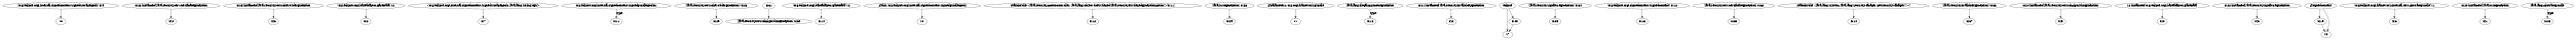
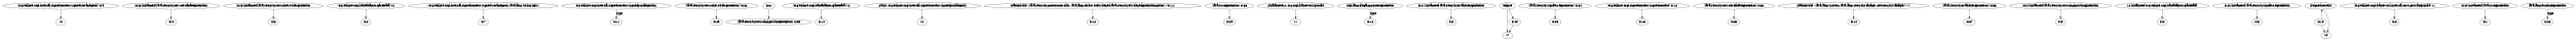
  digraph {
    n1 [label="(org.eclipse.osgi.internal.signedcontent.SignedStorageHook) $r9"]
    n2 [label=r8]
    n3 [label="$r23 instanceof java.security.cert.CertificateException"]
    n4 [label="$z4"]
    n5 [label="$r25 instanceof java.security.NoSuchProviderException"]
    n6 [label="$z6"]
    n7 [label="(org.eclipse.osgi.baseadaptor.BaseData) r2"]
    n8 [label="$r8"]
    n9 [label="<org.eclipse.osgi.internal.signedcontent.SignedStorageHook: java.lang.String KEY>"]
    n10 [label="$r7"]
    n11 [label="org.eclipse.osgi.internal.signedcontent.SignedBundleHook$1"]
    n12 [label="$r11"]
    n13 [label="(java.security.NoSuchProviderException) $r28"]
    n14 [label="$r29"]
    n15 [label="(java.security.NoSuchAlgorithmException) $r30"]
    n16 [label="$r31"]
    n17 [label="(org.eclipse.osgi.baseadaptor.BaseData) r2"]
    n18 [label="$r14"]
    n19 [label="@this: org.eclipse.osgi.internal.signedcontent.SignedBundleHook"]
    n20 [label=r0]
    n21 [label="staticinvoke <java.security.AccessController: java.lang.Object doPrivileged(java.security.PrivilegedExceptionAction)>($r11)"]
    n22 [label="$r12"]
    n23 [label="(java.io.IOException) $r38"]
    n24 [label="$r39"]
    n25 [label="@parameter2: org.osgi.framework.Bundle"]
    n26 [label=r1]
-   n27 [label="java.lang.IllegalArgumentException"]
+   n27 [label="osgi.lang.IllegalArgumentException"]
    n28 [label="$r18"]
    n29 [label="$r21 instanceof java.security.InvalidKeyException"]
    n30 [label="$z2"]
    n31 [label=eclipse]
    n32 [label=r7]
    n33 [label="$r40"]
    n34 [label="(java.security.SignatureException) $r34"]
    n35 [label="$r35"]
    n36 [label="(org.eclipse.osgi.signedcontent.SignedContent) $r12"]
    n37 [label="$r13"]
    n38 [label="(java.security.cert.CertificateException) $r32"]
    n39 [label="$r33"]
    n40 [label="staticinvoke <java.lang.System: java.lang.SecurityManager getSecurityManager()>()"]
    n41 [label="$r10"]
    n42 [label="(java.security.InvalidKeyException) $r36"]
    n43 [label="$r37"]
    n44 [label="$r24 instanceof java.security.NoSuchAlgorithmException"]
    n45 [label="$z5"]
    n46 [label="r2 instanceof org.eclipse.osgi.baseadaptor.BaseData"]
    n47 [label="$z0"]
    n48 [label="$r22 instanceof java.security.SignatureException"]
    n49 [label="$z3"]
    n50 [label="@signedcontent"]
    n51 [label="$r19"]
    n52 [label=r5]
-   n53 [label="(org.eclipse.osgi.framework.internal.cert.AbstractBundle) r1"]
+   n53 [label="(org.eclipse.osgi.framework.internal.core.AbstractBundle) r1"]
    n54 [label="$r6"]
    n55 [label="$r20 instanceof java.io.IOException"]
    n56 [label="$z1"]
-   n57 [label="java.lang.AbstractBundle"]
+   n57 [label="java.lang.RuntimeException"]
    n58 [label="$r26"]
    n1 -> n2
    n3 -> n4
    n5 -> n6
    n7 -> n8
    n9 -> n10
    n11 -> n12 [label=type]
    n13 -> n14
    n16 -> n15
    n17 -> n18
    n19 -> n20
    n21 -> n22
    n23 -> n24
    n25 -> n26
    n27 -> n28 [label=type]
    n29 -> n30
    n31 -> n32
    n31 -> n33
    n33 -> n32
    n34 -> n35
    n36 -> n37
    n38 -> n39
    n40 -> n41
    n42 -> n43
    n44 -> n45
    n46 -> n47
    n48 -> n49
-   n50 -> n51
+   n51 -> n50
    n50 -> n52
    n51 -> n52
    n53 -> n54
    n55 -> n56
    n57 -> n58 [label=type]
  }
